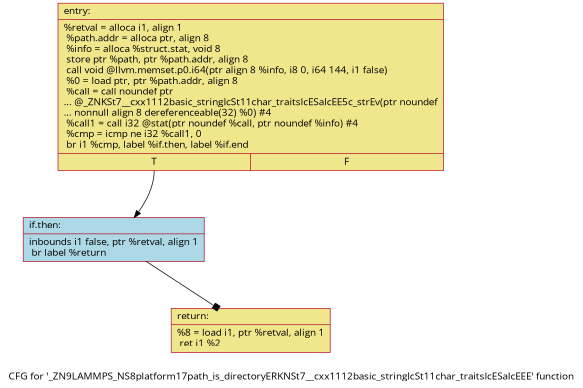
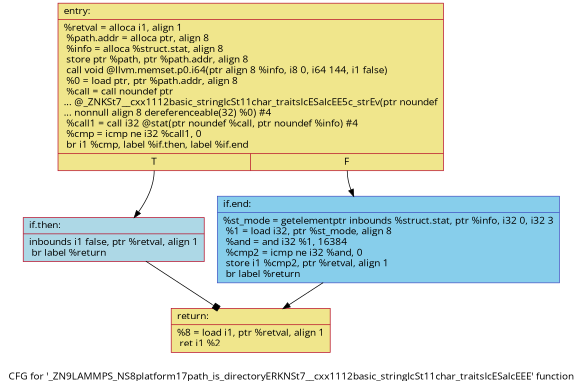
  digraph {
    fontname="Open Sans"
    label="CFG for '_ZN9LAMMPS_NS8platform17path_is_directoryERKNSt7__cxx1112basic_stringIcSt11char_traitsIcESaIcEEE' function"
    node [color="#b70d28ff" fillcolor=khaki fontname="Open Sans" shape=record style=filled]
    edge [arrowhead=normal fontname="Open Sans"]
-   n1 [label="{entry:\l|  %retval = alloca i1, align 1\l  %path.addr = alloca ptr, align 8\l  %info = alloca %struct.stat, void 8\l  store ptr %path, ptr %path.addr, align 8\l  call void @llvm.memset.p0.i64(ptr align 8 %info, i8 0, i64 144, i1 false)\l  %0 = load ptr, ptr %path.addr, align 8\l  %call = call noundef ptr\l... @_ZNKSt7__cxx1112basic_stringIcSt11char_traitsIcESaIcEE5c_strEv(ptr noundef\l... nonnull align 8 dereferenceable(32) %0) #4\l  %call1 = call i32 @stat(ptr noundef %call, ptr noundef %info) #4\l  %cmp = icmp ne i32 %call1, 0\l  br i1 %cmp, label %if.then, label %if.end\l|{<s0>T|<s1>F}}"]
+   n1 [label="{entry:\l|  %retval = alloca i1, align 1\l  %path.addr = alloca ptr, align 8\l  %info = alloca %struct.stat, align 8\l  store ptr %path, ptr %path.addr, align 8\l  call void @llvm.memset.p0.i64(ptr align 8 %info, i8 0, i64 144, i1 false)\l  %0 = load ptr, ptr %path.addr, align 8\l  %call = call noundef ptr\l... @_ZNKSt7__cxx1112basic_stringIcSt11char_traitsIcESaIcEE5c_strEv(ptr noundef\l... nonnull align 8 dereferenceable(32) %0) #4\l  %call1 = call i32 @stat(ptr noundef %call, ptr noundef %info) #4\l  %cmp = icmp ne i32 %call1, 0\l  br i1 %cmp, label %if.then, label %if.end\l|{<s0>T|<s1>F}}"]
    n2 [fillcolor=lightblue label="{if.then:\l|  inbounds i1 false, ptr %retval, align 1\l  br label %return\l}"]
+   n3 [color="#3d50c3ff" fillcolor=skyblue label="{if.end:\l|  %st_mode = getelementptr inbounds %struct.stat, ptr %info, i32 0, i32 3\l  %1 = load i32, ptr %st_mode, align 8\l  %and = and i32 %1, 16384\l  %cmp2 = icmp ne i32 %and, 0\l  store i1 %cmp2, ptr %retval, align 1\l  br label %return\l}"]
    n4 [label="{return:\l|  %8 = load i1, ptr %retval, align 1\l  ret i1 %2\l}"]
    n1 -> n2 [tailport=s0]
+   n1 -> n3 [tailport=s1]
    n2 -> n4 [arrowhead=box]
+   n3 -> n4
  }
